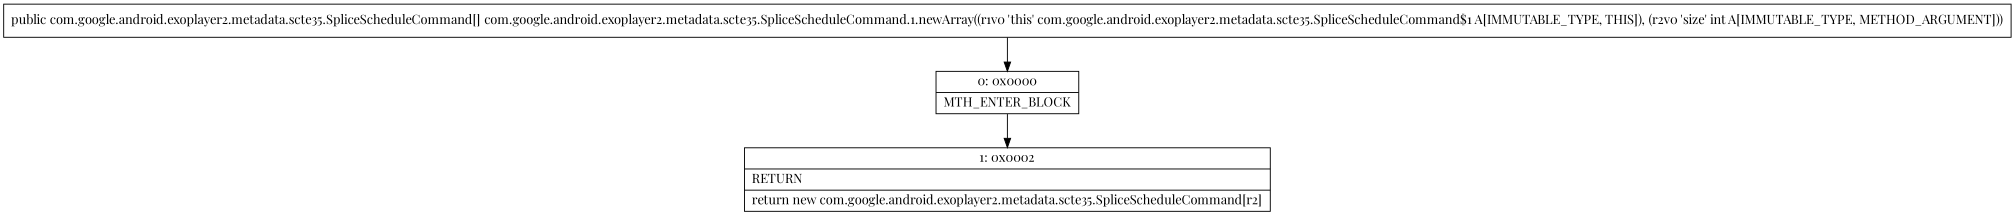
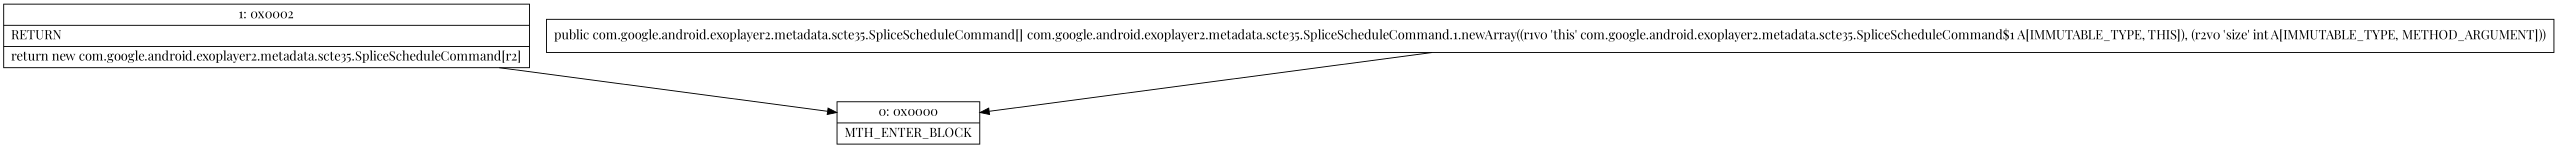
  digraph {
    fontname="Playfair Display"
    node [shape=record fontname="Playfair Display"]
    edge [fontname="Playfair Display"]
    n1 [label="{0\:\ 0x0000|MTH_ENTER_BLOCK\l}"]
    n2 [label="{1\:\ 0x0002|RETURN\l|return new com.google.android.exoplayer2.metadata.scte35.SpliceScheduleCommand[r2]\l}"]
    n3 [label="{public com.google.android.exoplayer2.metadata.scte35.SpliceScheduleCommand[] com.google.android.exoplayer2.metadata.scte35.SpliceScheduleCommand.1.newArray((r1v0 'this' com.google.android.exoplayer2.metadata.scte35.SpliceScheduleCommand$1 A[IMMUTABLE_TYPE, THIS]), (r2v0 'size' int A[IMMUTABLE_TYPE, METHOD_ARGUMENT])) }"]
-   n1 -> n2
+   n2 -> n1
    n3 -> n1
  }
